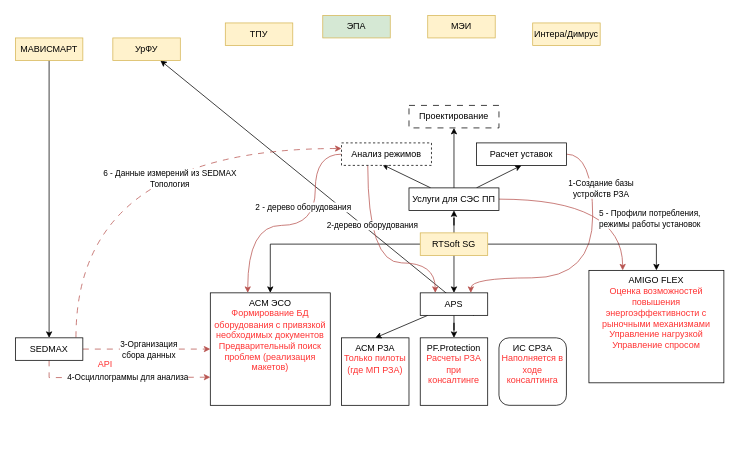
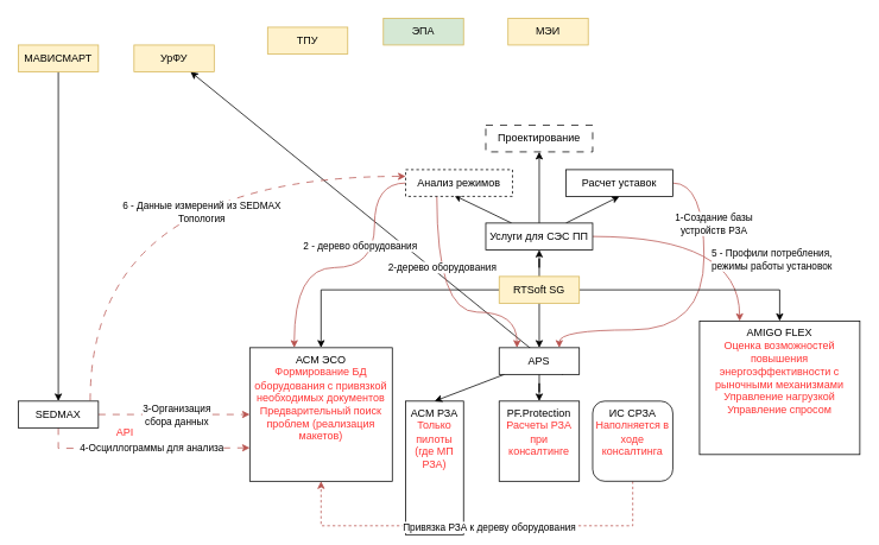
  <mxCell id="0" />
  <mxCell id="1" parent="0" />
- <mxCell id="2" value="АСМ РЗА&lt;br&gt;&lt;font color=&quot;#ff3333&quot;&gt;Только пилоты (где МП РЗА)&lt;/font&gt;" style="rounded=0;whiteSpace=wrap;html=1;verticalAlign=top;" parent="1" vertex="1"><mxGeometry x="455" y="450" width="90" height="90" as="geometry" /></mxCell>
+ <mxCell id="2" value="АСМ РЗА&lt;br&gt;&lt;font color=&quot;#ff3333&quot;&gt;Только пилоты (где МП РЗА)&lt;/font&gt;" style="rounded=0;whiteSpace=wrap;html=1;verticalAlign=top;" parent="1" vertex="1"><mxGeometry x="455" y="450" width="65" height="150" as="geometry" /></mxCell>
  <mxCell id="3" value="PF.Protection&lt;br&gt;&lt;font color=&quot;#ff3333&quot;&gt;Расчеты РЗА при консалтинге&lt;/font&gt;" style="rounded=0;whiteSpace=wrap;html=1;verticalAlign=top;" parent="1" vertex="1"><mxGeometry x="560" y="450" width="90" height="90" as="geometry" /></mxCell>
  <mxCell id="4" style="edgeStyle=orthogonalEdgeStyle;rounded=0;orthogonalLoop=1;jettySize=auto;html=1;entryX=1;entryY=0.5;entryDx=0;entryDy=0;curved=1;exitX=0.75;exitY=0;exitDx=0;exitDy=0;startArrow=classic;startFill=1;endArrow=none;endFill=0;fillColor=#f8cecc;strokeColor=#b85450;" parent="1" source="24" target="31" edge="1"><mxGeometry relative="1" as="geometry"><Array as="points"><mxPoint x="628" y="370" /><mxPoint x="790" y="370" /><mxPoint x="790" y="205" /></Array></mxGeometry></mxCell>
  <mxCell id="5" value="1-Создание базы &lt;br&gt;устройств РЗА" style="edgeLabel;html=1;align=center;verticalAlign=middle;resizable=0;points=[];" parent="4" vertex="1" connectable="0"><mxGeometry x="0.053" y="1" relative="1" as="geometry"><mxPoint x="11" y="-101" as="offset" /></mxGeometry></mxCell>
+ <mxCell id="6" style="edgeStyle=orthogonalEdgeStyle;rounded=0;orthogonalLoop=1;jettySize=auto;html=1;entryX=0.5;entryY=1;entryDx=0;entryDy=0;dashed=1;fillColor=#f8cecc;strokeColor=#b85450;" parent="1" source="8" target="15" edge="1"><mxGeometry relative="1" as="geometry"><Array as="points"><mxPoint x="710" y="590" /><mxPoint x="360" y="590" /></Array></mxGeometry></mxCell>
+ <mxCell id="7" value="Привязка РЗА к дереву оборудования" style="edgeLabel;html=1;align=center;verticalAlign=middle;resizable=0;points=[];" parent="6" vertex="1" connectable="0"><mxGeometry x="-0.06" y="1" relative="1" as="geometry"><mxPoint as="offset" /></mxGeometry></mxCell>
  <mxCell id="8" value="ИС СРЗА&lt;br&gt;&lt;font color=&quot;#ff3333&quot;&gt;Наполняется в ходе консалтинга&lt;/font&gt;" style="whiteSpace=wrap;html=1;verticalAlign=top;rounded=1;" parent="1" vertex="1"><mxGeometry x="665" y="450" width="90" height="90" as="geometry" /></mxCell>
  <mxCell id="9" style="rounded=0;orthogonalLoop=1;jettySize=auto;html=1;entryX=0.5;entryY=1;entryDx=0;entryDy=0;" parent="1" source="14" target="31" edge="1"><mxGeometry relative="1" as="geometry" /></mxCell>
  <mxCell id="10" style="rounded=0;orthogonalLoop=1;jettySize=auto;html=1;entryX=0.453;entryY=0.96;entryDx=0;entryDy=0;entryPerimeter=0;" parent="1" source="14" target="30" edge="1"><mxGeometry relative="1" as="geometry" /></mxCell>
  <mxCell id="11" style="edgeStyle=orthogonalEdgeStyle;rounded=0;orthogonalLoop=1;jettySize=auto;html=1;entryX=0.5;entryY=1;entryDx=0;entryDy=0;" parent="1" source="14" target="32" edge="1"><mxGeometry relative="1" as="geometry" /></mxCell>
  <mxCell id="12" style="edgeStyle=orthogonalEdgeStyle;rounded=0;orthogonalLoop=1;jettySize=auto;html=1;entryX=0.25;entryY=0;entryDx=0;entryDy=0;curved=1;fillColor=#f8cecc;strokeColor=#b85450;" parent="1" source="14" target="25" edge="1"><mxGeometry relative="1" as="geometry" /></mxCell>
  <mxCell id="13" value="5 - Профили потребления, &lt;br&gt;режимы работы установок" style="edgeLabel;html=1;align=center;verticalAlign=middle;resizable=0;points=[];" parent="12" vertex="1" connectable="0"><mxGeometry x="-0.3" y="-20" relative="1" as="geometry"><mxPoint x="109" y="5" as="offset" /></mxGeometry></mxCell>
  <mxCell id="14" value="Услуги для СЭС ПП" style="rounded=0;whiteSpace=wrap;html=1;" parent="1" vertex="1"><mxGeometry x="545" y="250" width="120" height="30" as="geometry" /></mxCell>
  <mxCell id="15" value="АСМ ЭСО&lt;br&gt;&lt;font color=&quot;#ff3333&quot;&gt;Формирование БД оборудования с привязкой необходимых документов&lt;br&gt;Предварительный поиск проблем (реализация макетов)&lt;br&gt;&lt;/font&gt;" style="rounded=0;whiteSpace=wrap;html=1;verticalAlign=top;" parent="1" vertex="1"><mxGeometry x="280" y="390" width="160" height="150" as="geometry" /></mxCell>
  <mxCell id="16" style="edgeStyle=orthogonalEdgeStyle;rounded=0;orthogonalLoop=1;jettySize=auto;html=1;entryX=0.5;entryY=0;entryDx=0;entryDy=0;" parent="1" source="21" target="24" edge="1"><mxGeometry relative="1" as="geometry" /></mxCell>
  <mxCell id="17" style="rounded=0;orthogonalLoop=1;jettySize=auto;html=1;exitX=0.793;exitY=1.006;exitDx=0;exitDy=0;exitPerimeter=0;" parent="1" source="24" target="43" edge="1"><mxGeometry relative="1" as="geometry" /></mxCell>
  <mxCell id="18" style="edgeStyle=orthogonalEdgeStyle;rounded=0;orthogonalLoop=1;jettySize=auto;html=1;entryX=0.5;entryY=1;entryDx=0;entryDy=0;" parent="1" source="21" target="14" edge="1"><mxGeometry relative="1" as="geometry" /></mxCell>
  <mxCell id="19" style="rounded=0;orthogonalLoop=1;jettySize=auto;html=1;entryX=0.5;entryY=0;entryDx=0;entryDy=0;exitX=0;exitY=0.5;exitDx=0;exitDy=0;edgeStyle=orthogonalEdgeStyle;" parent="1" source="21" target="15" edge="1"><mxGeometry relative="1" as="geometry" /></mxCell>
  <mxCell id="20" style="rounded=0;orthogonalLoop=1;jettySize=auto;html=1;entryX=0.5;entryY=0;entryDx=0;entryDy=0;exitX=1;exitY=0.5;exitDx=0;exitDy=0;edgeStyle=orthogonalEdgeStyle;" parent="1" source="21" target="25" edge="1"><mxGeometry relative="1" as="geometry" /></mxCell>
  <mxCell id="21" value="RTSoft SG" style="rounded=0;whiteSpace=wrap;html=1;fillColor=#fff2cc;strokeColor=#d6b656;" parent="1" vertex="1"><mxGeometry x="560" y="310" width="90" height="30" as="geometry" /></mxCell>
  <mxCell id="22" style="edgeStyle=orthogonalEdgeStyle;rounded=0;orthogonalLoop=1;jettySize=auto;html=1;entryX=0.5;entryY=0;entryDx=0;entryDy=0;" parent="1" source="24" target="3" edge="1"><mxGeometry relative="1" as="geometry" /></mxCell>
  <mxCell id="23" style="rounded=0;orthogonalLoop=1;jettySize=auto;html=1;entryX=0.5;entryY=0;entryDx=0;entryDy=0;" parent="1" source="24" target="2" edge="1"><mxGeometry relative="1" as="geometry" /></mxCell>
  <mxCell id="24" value="APS" style="rounded=0;whiteSpace=wrap;html=1;" parent="1" vertex="1"><mxGeometry x="560" y="390" width="90" height="30" as="geometry" /></mxCell>
  <mxCell id="25" value="AMIGO FLEX&lt;br&gt;&lt;font color=&quot;#ff3333&quot;&gt;Оценка возможностей повышения энергоэффективности с рыночными механизмами&lt;br&gt;Управление нагрузкой&lt;br&gt;Управление спросом&lt;br&gt;&lt;/font&gt;" style="rounded=0;whiteSpace=wrap;html=1;verticalAlign=top;" parent="1" vertex="1"><mxGeometry x="785" y="360" width="180" height="150" as="geometry" /></mxCell>
  <mxCell id="26" style="edgeStyle=orthogonalEdgeStyle;rounded=0;orthogonalLoop=1;jettySize=auto;html=1;entryX=0.312;entryY=0;entryDx=0;entryDy=0;curved=1;exitX=0;exitY=0.5;exitDx=0;exitDy=0;fillColor=#f8cecc;strokeColor=#b85450;entryPerimeter=0;" parent="1" source="30" target="15" edge="1"><mxGeometry relative="1" as="geometry"><Array as="points"><mxPoint x="420" y="205" /><mxPoint x="420" y="300" /><mxPoint x="330" y="300" /></Array></mxGeometry></mxCell>
  <mxCell id="27" value="2 - дерево оборудования" style="edgeLabel;html=1;align=center;verticalAlign=middle;resizable=0;points=[];" parent="26" vertex="1" connectable="0"><mxGeometry x="0.181" y="-1" relative="1" as="geometry"><mxPoint x="36" y="-24" as="offset" /></mxGeometry></mxCell>
  <mxCell id="28" style="edgeStyle=orthogonalEdgeStyle;rounded=0;orthogonalLoop=1;jettySize=auto;html=1;curved=1;exitX=0.292;exitY=1;exitDx=0;exitDy=0;fillColor=#f8cecc;strokeColor=#b85450;exitPerimeter=0;" parent="1" source="30" edge="1"><mxGeometry relative="1" as="geometry"><mxPoint x="580" y="390" as="targetPoint" /><Array as="points"><mxPoint x="490" y="350" /><mxPoint x="580" y="350" /></Array></mxGeometry></mxCell>
  <mxCell id="29" value="2-дерево оборудования" style="edgeLabel;html=1;align=center;verticalAlign=middle;resizable=0;points=[];" parent="28" vertex="1" connectable="0"><mxGeometry x="-0.396" y="5" relative="1" as="geometry"><mxPoint as="offset" /></mxGeometry></mxCell>
  <mxCell id="30" value="Анализ режимов" style="rounded=0;whiteSpace=wrap;html=1;dashed=1;" parent="1" vertex="1"><mxGeometry x="455" y="190" width="120" height="30" as="geometry" /></mxCell>
  <mxCell id="31" value="Расчет уставок" style="rounded=0;whiteSpace=wrap;html=1;" parent="1" vertex="1"><mxGeometry x="635" y="190" width="120" height="30" as="geometry" /></mxCell>
  <mxCell id="32" value="Проектирование" style="rounded=0;whiteSpace=wrap;html=1;dashed=1;dashPattern=8 8;" parent="1" vertex="1"><mxGeometry x="545" y="140" width="120" height="30" as="geometry" /></mxCell>
  <mxCell id="33" style="edgeStyle=orthogonalEdgeStyle;rounded=0;orthogonalLoop=1;jettySize=auto;html=1;entryX=0.5;entryY=0;entryDx=0;entryDy=0;" parent="1" source="34" target="41" edge="1"><mxGeometry relative="1" as="geometry" /></mxCell>
  <mxCell id="34" value="МАВИСМАРТ" style="rounded=0;whiteSpace=wrap;html=1;fillColor=#fff2cc;strokeColor=#d6b656;" parent="1" vertex="1"><mxGeometry x="20" y="50" width="90" height="30" as="geometry" /></mxCell>
  <mxCell id="35" style="edgeStyle=orthogonalEdgeStyle;rounded=0;orthogonalLoop=1;jettySize=auto;html=1;fillColor=#f8cecc;strokeColor=#b85450;dashed=1;dashPattern=8 8;" parent="1" source="41" target="15" edge="1"><mxGeometry relative="1" as="geometry" /></mxCell>
  <mxCell id="36" value="3-Организация &lt;br&gt;сбора данных" style="edgeLabel;html=1;align=center;verticalAlign=middle;resizable=0;points=[];" parent="35" vertex="1" connectable="0"><mxGeometry x="0.204" relative="1" as="geometry"><mxPoint x="-15" as="offset" /></mxGeometry></mxCell>
  <mxCell id="37" style="edgeStyle=orthogonalEdgeStyle;rounded=0;orthogonalLoop=1;jettySize=auto;html=1;entryX=0;entryY=0.75;entryDx=0;entryDy=0;exitX=0.5;exitY=1;exitDx=0;exitDy=0;fillColor=#f8cecc;strokeColor=#b85450;dashed=1;dashPattern=8 8;" parent="1" source="41" target="15" edge="1"><mxGeometry relative="1" as="geometry"><Array as="points"><mxPoint x="115" y="503" /><mxPoint x="220" y="503" /></Array></mxGeometry></mxCell>
  <mxCell id="38" value="4-Осциллограммы для анализа" style="edgeLabel;html=1;align=center;verticalAlign=middle;resizable=0;points=[];" parent="37" vertex="1" connectable="0"><mxGeometry x="-0.16" relative="1" as="geometry"><mxPoint x="28" as="offset" /></mxGeometry></mxCell>
  <mxCell id="39" style="edgeStyle=orthogonalEdgeStyle;rounded=0;orthogonalLoop=1;jettySize=auto;html=1;entryX=0;entryY=0.25;entryDx=0;entryDy=0;curved=1;exitX=0.898;exitY=-0.021;exitDx=0;exitDy=0;exitPerimeter=0;fillColor=#f8cecc;strokeColor=#b85450;dashed=1;dashPattern=8 8;" parent="1" source="41" target="30" edge="1"><mxGeometry relative="1" as="geometry" /></mxCell>
  <mxCell id="40" value="6 - Данные измерений из SEDMAX&lt;br&gt;Топология" style="edgeLabel;html=1;align=center;verticalAlign=middle;resizable=0;points=[];" parent="39" vertex="1" connectable="0"><mxGeometry x="0.243" y="-40" relative="1" as="geometry"><mxPoint as="offset" /></mxGeometry></mxCell>
  <mxCell id="41" value="SEDMAX" style="rounded=0;whiteSpace=wrap;html=1;" parent="1" vertex="1"><mxGeometry x="20" y="450" width="90" height="30" as="geometry" /></mxCell>
  <mxCell id="42" value="API" style="text;html=1;strokeColor=none;fillColor=none;align=center;verticalAlign=middle;whiteSpace=wrap;rounded=0;fontColor=#FF3333;" parent="1" vertex="1"><mxGeometry x="110" y="470" width="60" height="30" as="geometry" /></mxCell>
  <mxCell id="43" value="УрФУ" style="rounded=0;whiteSpace=wrap;html=1;fillColor=#fff2cc;strokeColor=#d6b656;" vertex="1" parent="1"><mxGeometry x="150" y="50" width="90" height="30" as="geometry" /></mxCell>
  <mxCell id="44" value="ТПУ" style="rounded=0;whiteSpace=wrap;html=1;fillColor=#fff2cc;strokeColor=#d6b656;" vertex="1" parent="1"><mxGeometry x="300" y="30" width="90" height="30" as="geometry" /></mxCell>
  <mxCell id="45" value="ЭПА" style="rounded=0;whiteSpace=wrap;html=1;fillColor=#d5e8d4;strokeColor=#d6b656;" vertex="1" parent="1"><mxGeometry x="430" y="20" width="90" height="30" as="geometry" /></mxCell>
  <mxCell id="46" value="МЭИ" style="rounded=0;whiteSpace=wrap;html=1;fillColor=#fff2cc;strokeColor=#d6b656;" vertex="1" parent="1"><mxGeometry x="570" y="20" width="90" height="30" as="geometry" /></mxCell>
- <mxCell id="47" value="Интера/Димрус" style="rounded=0;whiteSpace=wrap;html=1;fillColor=#fff2cc;strokeColor=#d6b656;" vertex="1" parent="1"><mxGeometry x="710" y="30" width="90" height="30" as="geometry" /></mxCell>
